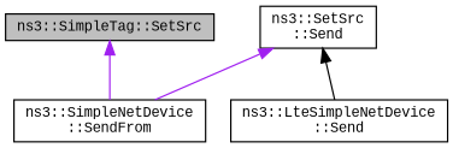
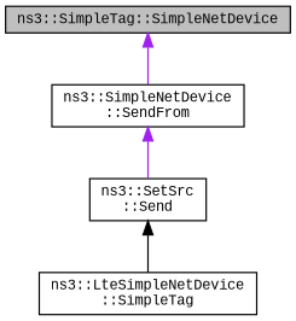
  digraph {
    fontname="Liberation Mono"
    rankdir=TB
    node [color=black fillcolor=white fontname="Liberation Mono" fontsize=10 shape=record style=filled]
    edge [color=purple dir=back fontname="Liberation Mono" fontsize=10 labelfontname=Helvetica labelfontsize=10 style=solid]
-   n1 [fillcolor=grey75 fontcolor=black height=0.2 label="ns3::SimpleTag::SetSrc" width=0.4]
+   n1 [fillcolor=grey75 fontcolor=black height=0.2 label="ns3::SimpleTag::SimpleNetDevice" width=0.4]
    n2 [height=0.2 label="ns3::SimpleNetDevice\l::SendFrom" width=0.4]
    n3 [height=0.2 label="ns3::SetSrc\l::Send" width=0.4]
-   n4 [height=0.2 label="ns3::LteSimpleNetDevice\l::Send" width=0.4]
+   n4 [height=0.2 label="ns3::LteSimpleNetDevice\l::SimpleTag" width=0.4]
    n1 -> n2
-   n3 -> n2
+   n2 -> n3
    n3 -> n4 [color=black]
  }
